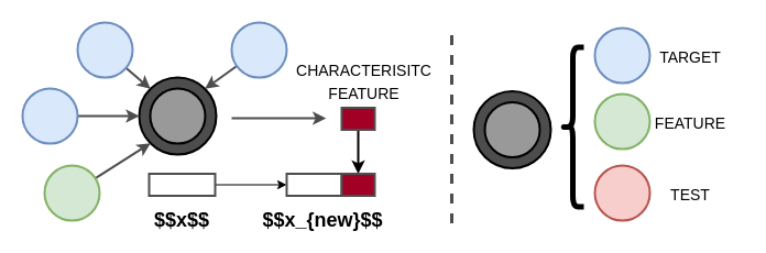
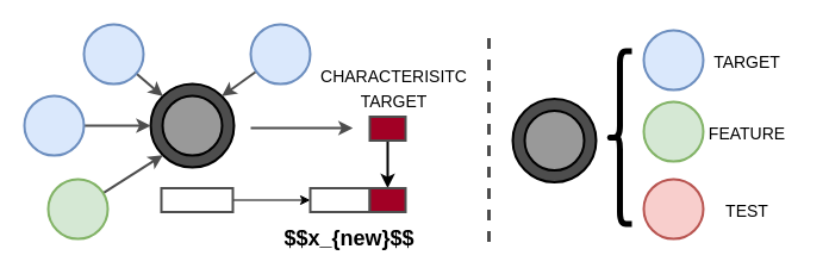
  <mxCell id="0" />
  <mxCell id="1" parent="0" />
  <mxCell id="2" value="" style="ellipse;whiteSpace=wrap;html=1;aspect=fixed;fillColor=#4D4D4D;strokeColor=#000000;fontColor=#ffffff;strokeWidth=2;" vertex="1" parent="1"><mxGeometry x="430" y="82.5" width="70" height="70" as="geometry" /></mxCell>
  <mxCell id="3" style="edgeStyle=orthogonalEdgeStyle;rounded=0;orthogonalLoop=1;jettySize=auto;html=1;strokeWidth=2;strokeColor=#4D4D4D;" edge="1" parent="1"><mxGeometry relative="1" as="geometry"><mxPoint x="210" y="107" as="sourcePoint" /><mxPoint x="295.75" y="107" as="targetPoint" /></mxGeometry></mxCell>
  <mxCell id="4" value="" style="ellipse;whiteSpace=wrap;html=1;aspect=fixed;fillColor=#4D4D4D;strokeColor=#000000;fontColor=#ffffff;strokeWidth=2;" vertex="1" parent="1"><mxGeometry x="126" y="70" width="70" height="70" as="geometry" /></mxCell>
  <mxCell id="5" value="" style="ellipse;whiteSpace=wrap;html=1;aspect=fixed;fillColor=#999999;strokeColor=#000000;strokeWidth=2;" vertex="1" parent="1"><mxGeometry x="136" y="80" width="50" height="50" as="geometry" /></mxCell>
  <mxCell id="6" style="rounded=0;orthogonalLoop=1;jettySize=auto;html=1;entryX=0;entryY=1;entryDx=0;entryDy=0;strokeWidth=2;strokeColor=#4D4D4D;" edge="1" parent="1" source="7" target="4"><mxGeometry relative="1" as="geometry" /></mxCell>
  <mxCell id="7" value="" style="ellipse;whiteSpace=wrap;html=1;aspect=fixed;fillColor=#d5e8d4;strokeColor=#82B366;strokeWidth=2;" vertex="1" parent="1"><mxGeometry x="40" y="150" width="50" height="50" as="geometry" /></mxCell>
  <mxCell id="8" style="rounded=0;orthogonalLoop=1;jettySize=auto;html=1;entryX=0;entryY=0;entryDx=0;entryDy=0;strokeWidth=2;strokeColor=#4D4D4D;" edge="1" parent="1" source="9" target="4"><mxGeometry relative="1" as="geometry" /></mxCell>
  <mxCell id="9" value="" style="ellipse;whiteSpace=wrap;html=1;aspect=fixed;fillColor=#dae8fc;strokeColor=#6C8EBF;strokeWidth=2;" vertex="1" parent="1"><mxGeometry x="70" y="20" width="50" height="50" as="geometry" /></mxCell>
  <mxCell id="10" style="rounded=0;orthogonalLoop=1;jettySize=auto;html=1;entryX=1;entryY=0;entryDx=0;entryDy=0;strokeWidth=2;strokeColor=#4D4D4D;" edge="1" parent="1" source="11" target="4"><mxGeometry relative="1" as="geometry" /></mxCell>
  <mxCell id="11" value="" style="ellipse;whiteSpace=wrap;html=1;aspect=fixed;fillColor=#dae8fc;strokeColor=#6C8EBF;strokeWidth=2;" vertex="1" parent="1"><mxGeometry x="210" y="20" width="50" height="50" as="geometry" /></mxCell>
  <mxCell id="12" style="rounded=0;orthogonalLoop=1;jettySize=auto;html=1;strokeWidth=2;strokeColor=#4D4D4D;exitX=1;exitY=0.5;exitDx=0;exitDy=0;entryX=0;entryY=0.5;entryDx=0;entryDy=0;" edge="1" parent="1" source="13" target="4"><mxGeometry relative="1" as="geometry"><mxPoint x="260" y="130" as="targetPoint" /></mxGeometry></mxCell>
  <mxCell id="13" value="" style="ellipse;whiteSpace=wrap;html=1;aspect=fixed;fillColor=#dae8fc;strokeColor=#6C8EBF;strokeWidth=2;" vertex="1" parent="1"><mxGeometry x="20" y="80" width="50" height="50" as="geometry" /></mxCell>
  <mxCell id="14" value="" style="ellipse;whiteSpace=wrap;html=1;aspect=fixed;fillColor=#f8cecc;strokeColor=#B85450;strokeWidth=2;" vertex="1" parent="1"><mxGeometry x="540" y="150" width="50" height="50" as="geometry" /></mxCell>
  <mxCell id="15" value="" style="endArrow=none;html=1;rounded=0;strokeWidth=3;dashed=1;strokeColor=#4D4D4D;" edge="1" parent="1"><mxGeometry width="50" height="50" relative="1" as="geometry"><mxPoint x="410" y="202.5" as="sourcePoint" /><mxPoint x="410" y="22.5" as="targetPoint" /></mxGeometry></mxCell>
  <mxCell id="16" value="&lt;font style=&quot;font-size: 14px;&quot;&gt;TARGET&lt;/font&gt;" style="text;html=1;strokeColor=none;fillColor=none;align=center;verticalAlign=middle;whiteSpace=wrap;rounded=0;fontSize=22;" vertex="1" parent="1"><mxGeometry x="580" y="40" width="93.5" height="20" as="geometry" /></mxCell>
  <mxCell id="17" style="edgeStyle=orthogonalEdgeStyle;rounded=0;orthogonalLoop=1;jettySize=auto;html=1;entryX=0.5;entryY=0;entryDx=0;entryDy=0;strokeWidth=2;" edge="1" parent="1" source="18" target="23"><mxGeometry relative="1" as="geometry" /></mxCell>
  <mxCell id="18" value="" style="rounded=0;whiteSpace=wrap;html=1;container=0;fillColor=#a20025;strokeColor=#4D4D4D;fontColor=#ffffff;strokeWidth=2;" vertex="1" parent="1"><mxGeometry x="310" y="97.5" width="30" height="20" as="geometry" /></mxCell>
- <mxCell id="19" value="&lt;p style=&quot;line-height: 80%;&quot;&gt;&lt;font style=&quot;font-size: 14px;&quot;&gt;CHARACTERISITC&lt;br&gt;FEATURE&lt;/font&gt;&lt;/p&gt;" style="text;html=1;strokeColor=none;fillColor=none;align=center;verticalAlign=middle;whiteSpace=wrap;rounded=0;container=0;fontSize=22;" vertex="1" parent="1"><mxGeometry x="257" y="47.5" width="146.75" height="50" as="geometry" /></mxCell>
+ <mxCell id="19" value="&lt;p style=&quot;line-height: 80%;&quot;&gt;&lt;font style=&quot;font-size: 14px;&quot;&gt;CHARACTERISITC&lt;br&gt;TARGET&lt;/font&gt;&lt;/p&gt;" style="text;html=1;strokeColor=none;fillColor=none;align=center;verticalAlign=middle;whiteSpace=wrap;rounded=0;container=0;fontSize=22;" vertex="1" parent="1"><mxGeometry x="257" y="47.5" width="146.75" height="50" as="geometry" /></mxCell>
  <mxCell id="20" style="edgeStyle=orthogonalEdgeStyle;rounded=0;orthogonalLoop=1;jettySize=auto;html=1;exitX=1;exitY=0.5;exitDx=0;exitDy=0;entryX=0;entryY=0.5;entryDx=0;entryDy=0;" edge="1" parent="1" source="21" target="22"><mxGeometry relative="1" as="geometry" /></mxCell>
  <mxCell id="21" value="" style="rounded=0;whiteSpace=wrap;html=1;container=0;strokeWidth=2;strokeColor=#4D4D4D;" vertex="1" parent="1"><mxGeometry x="135" y="157.5" width="60" height="20" as="geometry" /></mxCell>
  <mxCell id="22" value="" style="rounded=0;whiteSpace=wrap;html=1;container=0;strokeWidth=2;strokeColor=#4D4D4D;" vertex="1" parent="1"><mxGeometry x="260" y="157.5" width="50" height="20" as="geometry" /></mxCell>
  <mxCell id="23" value="" style="rounded=0;whiteSpace=wrap;html=1;container=0;fillColor=#a20025;strokeColor=#4D4D4D;fontColor=#ffffff;strokeWidth=2;" vertex="1" parent="1"><mxGeometry x="310" y="157.5" width="30" height="20" as="geometry" /></mxCell>
  <mxCell id="24" value="&lt;font style=&quot;font-size: 18px;&quot;&gt;$$x_{new}$$&lt;/font&gt;" style="text;html=1;strokeColor=none;fillColor=none;align=center;verticalAlign=middle;whiteSpace=wrap;rounded=0;fontSize=24;fontStyle=1" vertex="1" parent="1"><mxGeometry x="263.25" y="187.5" width="60" height="20" as="geometry" /></mxCell>
- <mxCell id="25" value="&lt;font style=&quot;font-size: 18px;&quot;&gt;$$x$$&lt;/font&gt;" style="text;html=1;strokeColor=none;fillColor=none;align=center;verticalAlign=middle;whiteSpace=wrap;rounded=0;fontSize=24;fontStyle=1" vertex="1" parent="1"><mxGeometry x="135" y="187.5" width="60" height="20" as="geometry" /></mxCell>
  <mxCell id="26" value="" style="ellipse;whiteSpace=wrap;html=1;aspect=fixed;fillColor=#dae8fc;strokeColor=#6C8EBF;strokeWidth=2;" vertex="1" parent="1"><mxGeometry x="540" y="25" width="50" height="50" as="geometry" /></mxCell>
  <mxCell id="27" value="" style="ellipse;whiteSpace=wrap;html=1;aspect=fixed;fillColor=#d5e8d4;strokeColor=#82B366;strokeWidth=2;" vertex="1" parent="1"><mxGeometry x="540" y="85" width="50" height="50" as="geometry" /></mxCell>
  <mxCell id="28" value="" style="ellipse;whiteSpace=wrap;html=1;aspect=fixed;fillColor=#999999;strokeColor=#000000;strokeWidth=2;" vertex="1" parent="1"><mxGeometry x="440" y="92.5" width="50" height="50" as="geometry" /></mxCell>
  <mxCell id="29" value="&lt;span style=&quot;font-size: 14px;&quot;&gt;FEATURE&lt;/span&gt;" style="text;html=1;strokeColor=none;fillColor=none;align=center;verticalAlign=middle;whiteSpace=wrap;rounded=0;fontSize=22;" vertex="1" parent="1"><mxGeometry x="580" y="100" width="93.5" height="20" as="geometry" /></mxCell>
  <mxCell id="30" value="&lt;span style=&quot;font-size: 14px;&quot;&gt;TEST&lt;/span&gt;" style="text;html=1;strokeColor=none;fillColor=none;align=center;verticalAlign=middle;whiteSpace=wrap;rounded=0;fontSize=22;" vertex="1" parent="1"><mxGeometry x="580" y="165" width="93.5" height="20" as="geometry" /></mxCell>
  <mxCell id="31" value="" style="shape=curlyBracket;whiteSpace=wrap;html=1;rounded=1;labelPosition=left;verticalLabelPosition=middle;align=right;verticalAlign=middle;strokeWidth=5;" vertex="1" parent="1"><mxGeometry x="510" y="42.5" width="20" height="145" as="geometry" /></mxCell>
